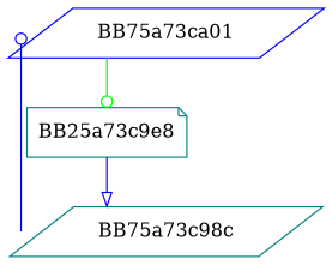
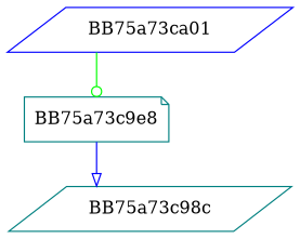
  digraph {
    splines=ortho
    node [color=teal shape=parallelogram]
    edge [arrowhead=odot color=blue]
    BB75a73ca01 [color=blue]
    BB75a73c98c
-   BB75a73c9e8 [shape=note label=BB25a73c9e8]
+   BB75a73c9e8 [shape=note]
    BB75a73ca01 -> BB75a73c9e8 [color=green]
-   BB75a73c98c -> BB75a73ca01
    BB75a73c9e8 -> BB75a73c98c [arrowhead=onormal]
  }
